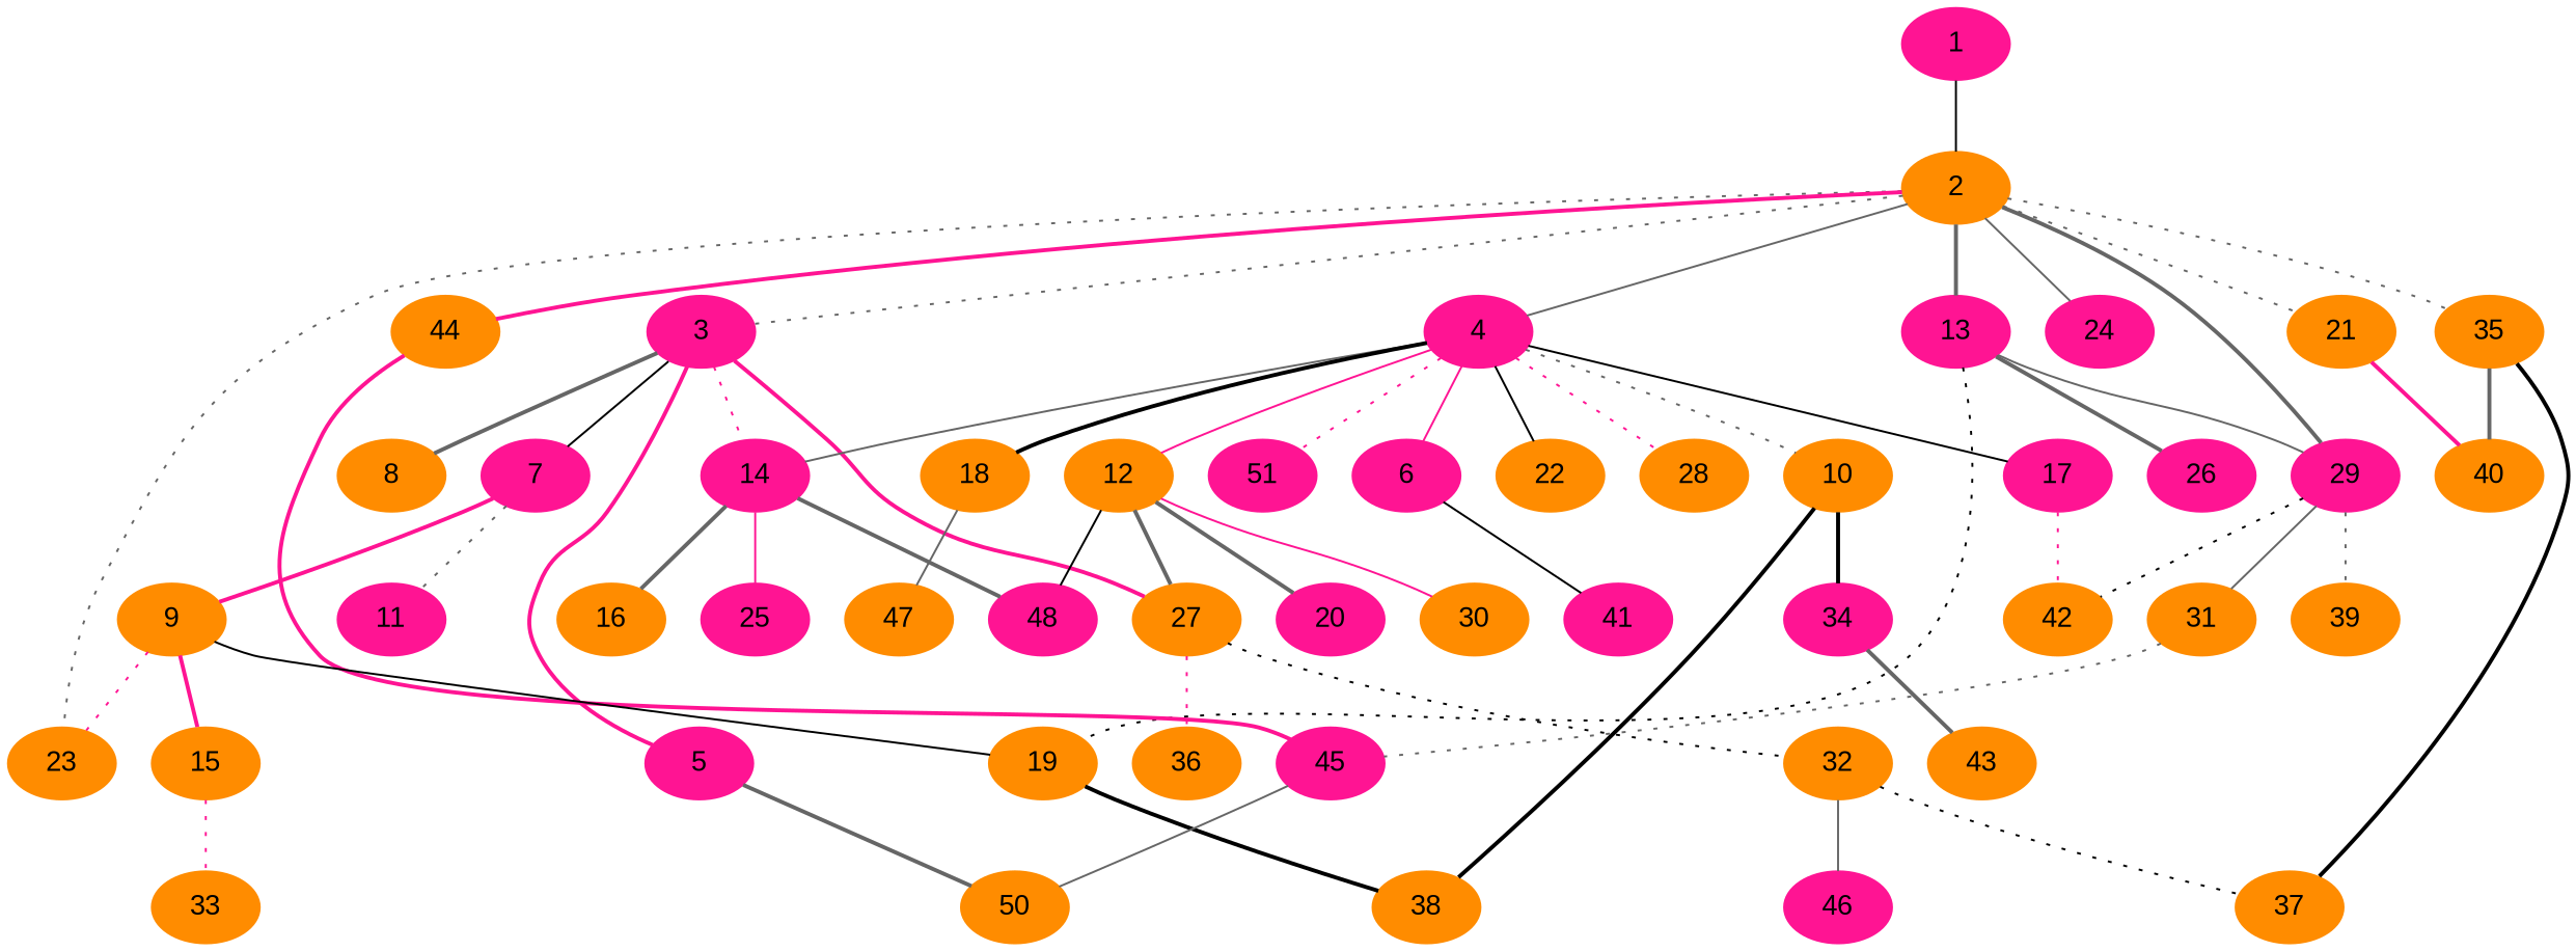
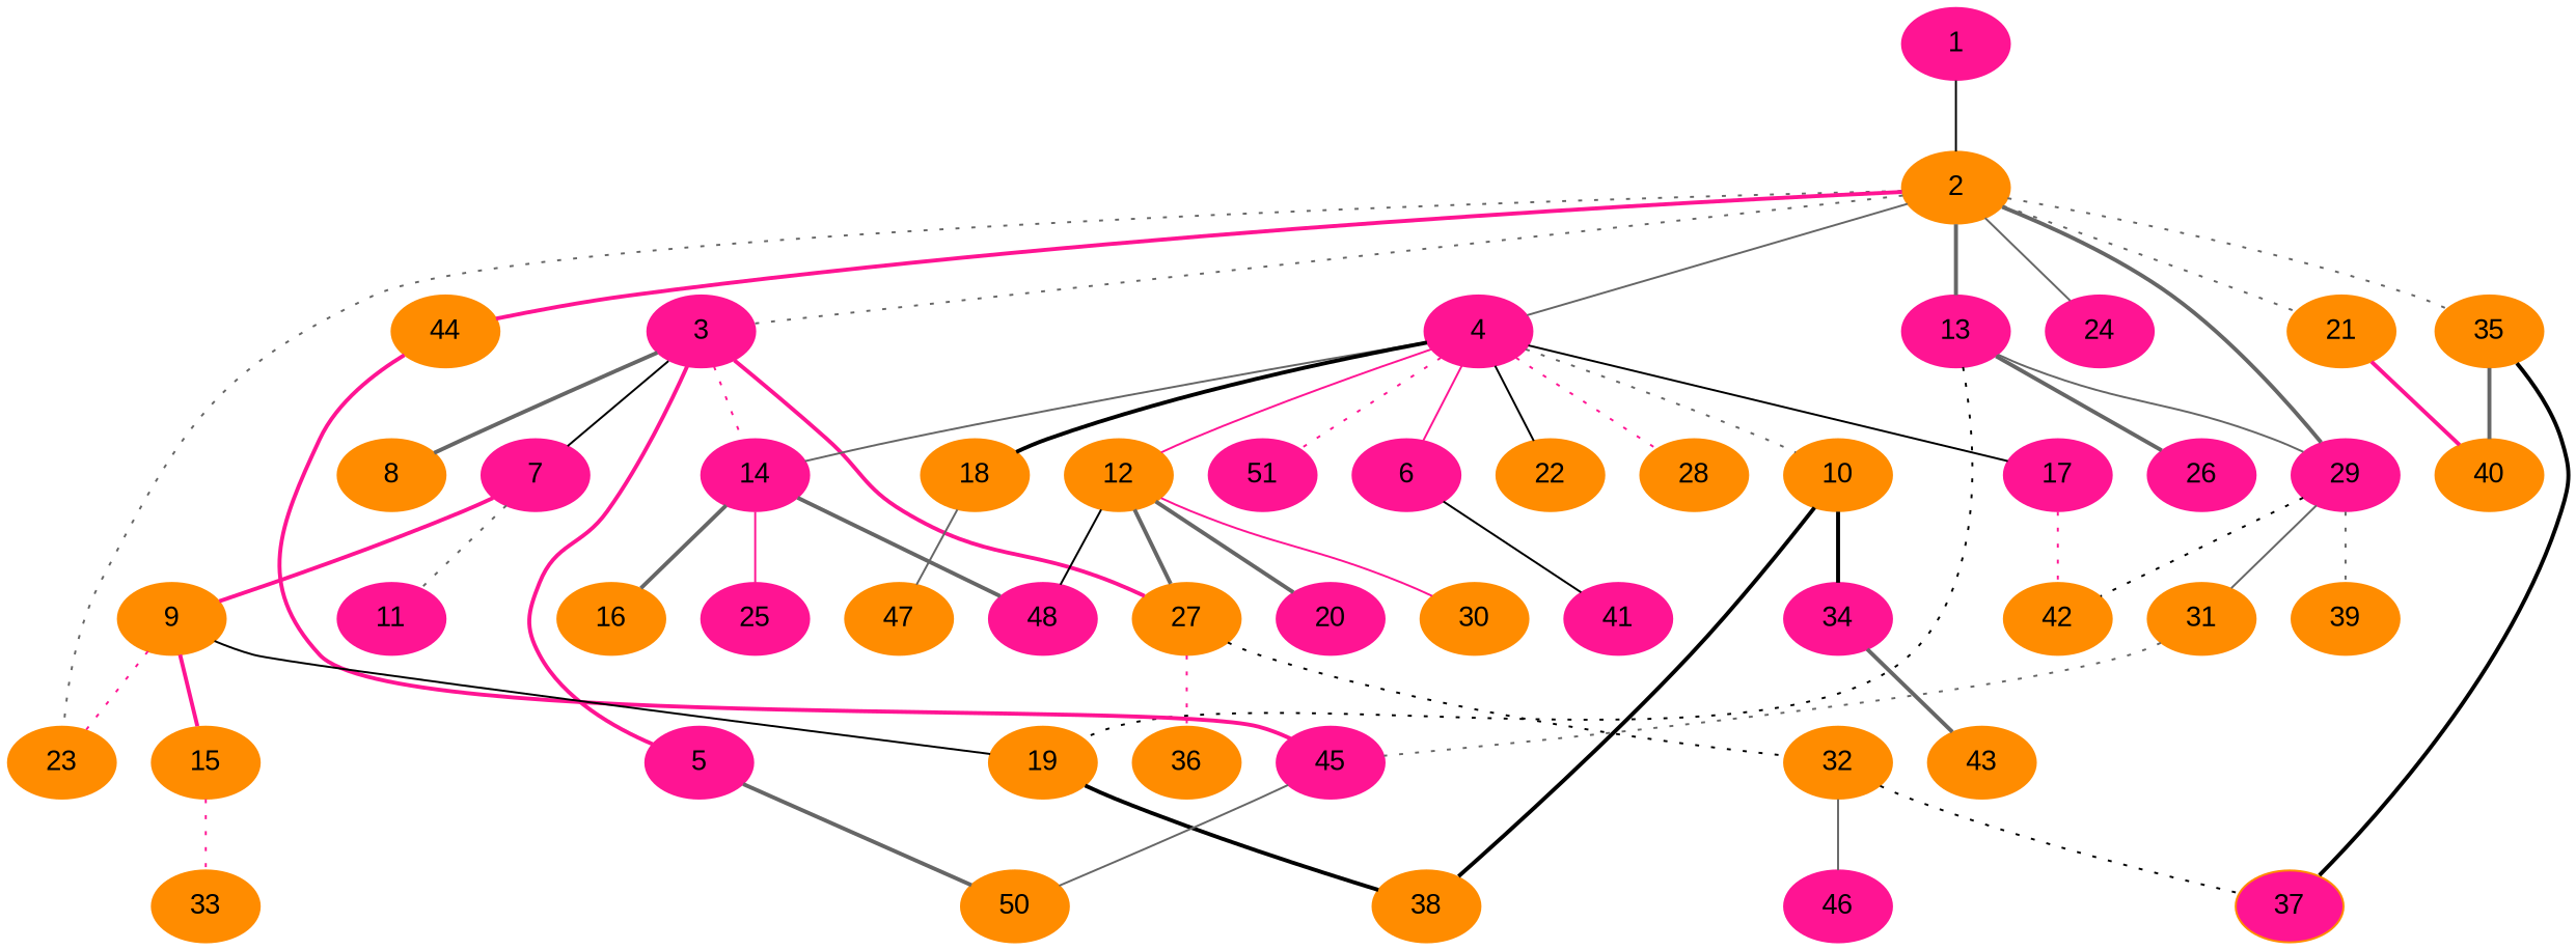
  graph {
    fontname="Liberation Sans"
    node [color=darkorange fontname="Liberation Sans" style=filled]
    edge [color=gray40 fontname="Liberation Sans" style=bold]
    1 [color=deeppink]
    2
    3 [color=deeppink]
    4 [color=deeppink]
    13 [color=deeppink]
    21
    23
    24 [color=deeppink]
    29 [color=deeppink]
    35
    44
    5 [color=deeppink]
    7 [color=deeppink]
    8
    14 [color=deeppink]
    27
    6 [color=deeppink]
    10
    12
    17 [color=deeppink]
    18
    22
    28
    51 [color=deeppink]
    19
    26 [color=deeppink]
    40
    42
    31
    39
-   37
+   37 [fillcolor=deeppink]
    45 [color=deeppink]
    50
    9
    11 [color=deeppink]
    48 [color=deeppink]
    16
    25 [color=deeppink]
    32
    36
    41 [color=deeppink]
    34 [color=deeppink]
    38
    20 [color=deeppink]
    30
    47
    15
    33
    43
    46 [color=deeppink]
    1 -- 2 [color=black style=solid]
    2 -- 3 [style=dotted]
    2 -- 4 [style=solid]
    2 -- 13
    2 -- 21 [style=dotted]
    2 -- 23 [style=dotted]
    2 -- 24 [style=solid]
    2 -- 29
    2 -- 35 [style=dotted]
    2 -- 44 [color=deeppink]
    3 -- 5 [color=deeppink]
    3 -- 7 [color=black style=solid]
    3 -- 8
    3 -- 14 [color=deeppink style=dotted]
    3 -- 27 [color=deeppink]
    4 -- 14 [style=solid]
    4 -- 6 [color=deeppink style=solid]
    4 -- 10 [style=dotted]
    4 -- 12 [color=deeppink style=solid]
    4 -- 17 [color=black style=solid]
    4 -- 18 [color=black]
    4 -- 22 [color=black style=solid]
    4 -- 28 [color=deeppink style=dotted]
    4 -- 51 [color=deeppink style=dotted]
    13 -- 29 [style=solid]
    13 -- 19 [color=black style=dotted]
    13 -- 26
    21 -- 40 [color=deeppink]
    29 -- 42 [color=black style=dotted]
    29 -- 31 [style=solid]
    29 -- 39 [style=dotted]
    35 -- 40
    35 -- 37 [color=black]
    44 -- 45 [color=deeppink]
    5 -- 50
    7 -- 9 [color=deeppink]
    7 -- 11 [style=dotted]
    14 -- 48
    14 -- 16
    14 -- 25 [color=deeppink style=solid]
    27 -- 32 [color=black style=dotted]
    27 -- 36 [color=deeppink style=dotted]
    6 -- 41 [color=black style=solid]
    10 -- 34 [color=black]
    10 -- 38 [color=black]
    12 -- 27
    12 -- 48 [color=black style=solid]
    12 -- 20
    12 -- 30 [color=deeppink style=solid]
    17 -- 42 [color=deeppink style=dotted]
    18 -- 47 [style=solid]
    19 -- 38 [color=black]
    31 -- 45 [style=dotted]
    45 -- 50 [style=solid]
    9 -- 23 [color=deeppink style=dotted]
    9 -- 19 [color=black style=solid]
    9 -- 15 [color=deeppink]
    32 -- 37 [color=black style=dotted]
    32 -- 46 [style=solid]
    34 -- 43
    15 -- 33 [color=deeppink style=dotted]
  }
